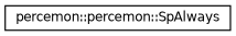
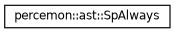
  digraph {
    rankdir=TB
-   n1 [color=black fillcolor=white fontname=Helvetica fontsize=10 height=0.2 label="percemon::percemon::SpAlways" shape=record style=filled width=0.4]
+   n1 [color=black fillcolor=white fontname=Helvetica fontsize=10 height=0.2 label="percemon::ast::SpAlways" shape=record style=filled width=0.4]
  }
